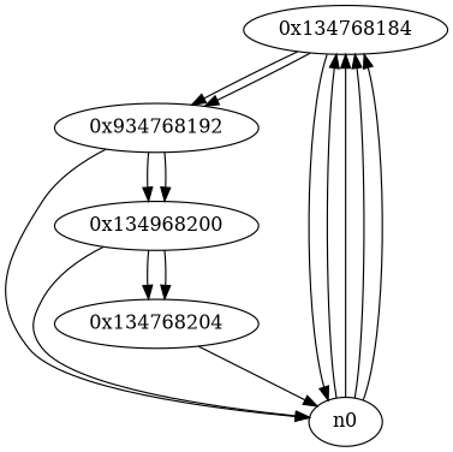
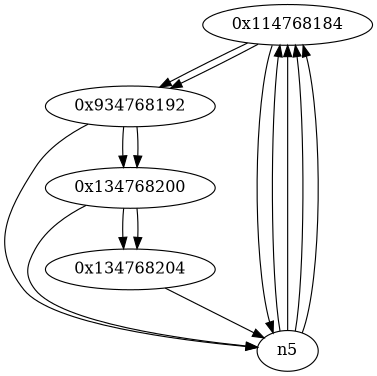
  digraph {
-   n1 [label="0x134768184"]
+   n1 [label="0x114768184"]
    n2 [label="0x934768192"]
-   n0
-   n3 [label="0x134968200"]
+   n0 [label=n5]
+   n3 [label="0x134768200"]
    n4 [label="0x134768204"]
    n1 -> n2
    n1 -> n2
    n1 -> n0
    n2 -> n0
    n2 -> n3
    n2 -> n3
    n0 -> n1
    n0 -> n1
    n0 -> n1
    n0 -> n1
    n3 -> n0
    n3 -> n4
    n3 -> n4
    n4 -> n0
  }
